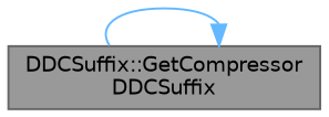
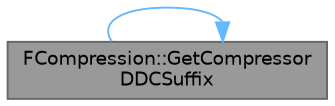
  digraph {
    rankdir=LR
-   n1 [color=gray40 fillcolor=grey60 fontcolor=black fontname=Helvetica fontsize=10 height=0.2 label="DDCSuffix::GetCompressor\lDDCSuffix" shape=box style=filled width=0.4]
+   n1 [color=gray40 fillcolor=grey60 fontcolor=black fontname=Helvetica fontsize=10 height=0.2 label="FCompression::GetCompressor\lDDCSuffix" shape=box style=filled width=0.4]
    n1 -> n1 [color=steelblue1 fontname=Helvetica fontsize=10 labelfontname=Helvetica labelfontsize=10 style=solid]
  }
